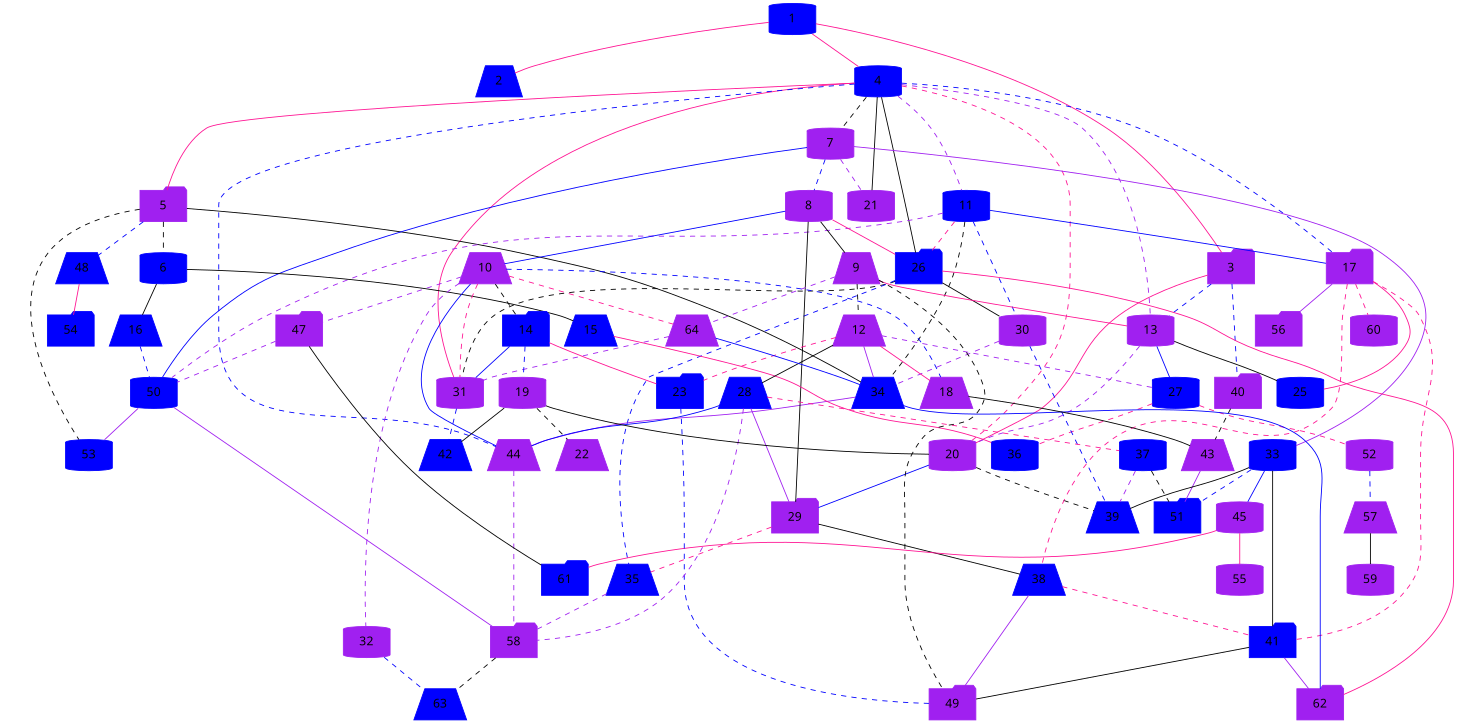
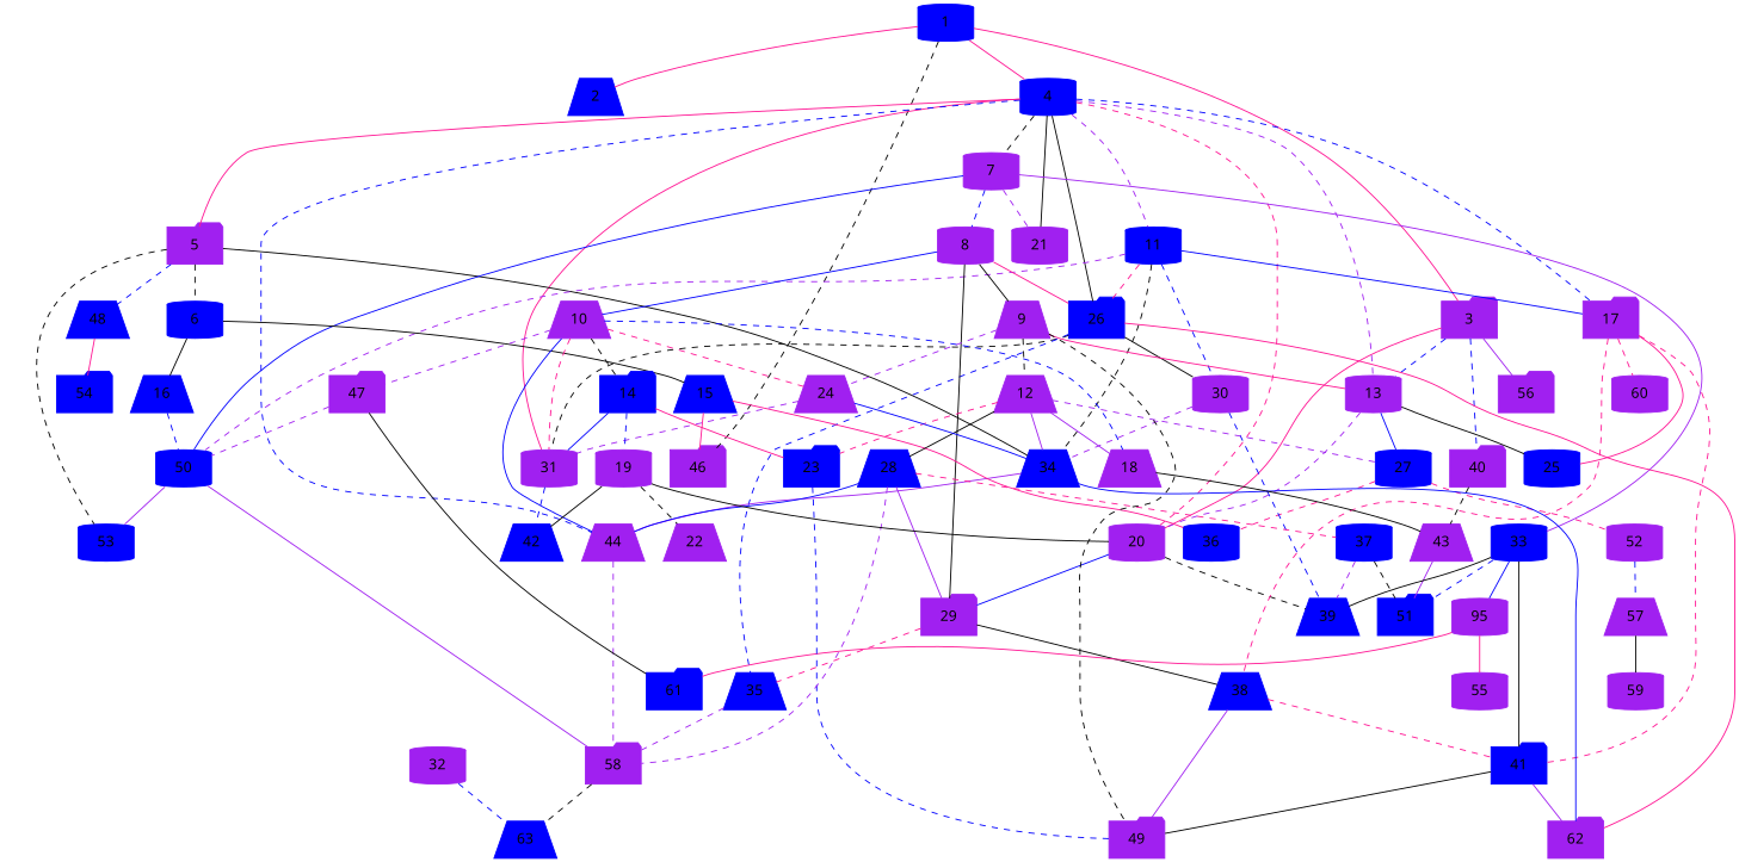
  graph {
    fontname="Noto Sans"
    node [color=purple fontname="Noto Sans" shape=cylinder style=filled]
    edge [color=black fontname="Noto Sans" style=dashed weight=1.0]
    1 [color=blue]
    2 [color=blue shape=trapezium]
    3 [shape=folder]
    4 [color=blue]
+   46 [shape=folder]
    13
    20
    40 [shape=folder]
    5 [shape=folder]
    7
    11 [color=blue]
    17 [shape=folder]
    21
    26 [color=blue shape=folder]
    31
    44 [shape=trapezium]
    27 [color=blue]
    25 [color=blue]
    29 [shape=folder]
    39 [color=blue shape=trapezium]
    43 [shape=trapezium]
    6 [color=blue]
    34 [color=blue shape=trapezium]
    48 [color=blue shape=trapezium]
    53 [color=blue]
    8
    33 [color=blue]
    50 [color=blue]
    30
    38 [color=blue shape=trapezium]
    41 [color=blue shape=folder]
    56 [shape=folder]
    60
    35 [color=blue shape=trapezium]
    62 [shape=folder]
    42 [color=blue shape=trapezium]
    58 [shape=folder]
    15 [color=blue shape=trapezium]
    16 [color=blue shape=trapezium]
    54 [color=blue shape=folder]
    36 [color=blue]
    9 [shape=trapezium]
    10 [shape=trapezium]
-   45
+   45 [label=95]
    51 [color=blue shape=folder]
    12 [shape=trapezium]
-   24 [shape=trapezium label=64]
+   24 [shape=trapezium]
    49 [shape=folder]
    14 [color=blue shape=folder]
    18 [shape=trapezium]
    32
    47 [shape=folder]
    23 [color=blue shape=folder]
    28 [color=blue shape=trapezium]
    19
    63 [color=blue shape=trapezium]
    61 [color=blue shape=folder]
    52
    37 [color=blue]
    22 [shape=trapezium]
    57 [shape=trapezium]
    55
    59
    1 -- 2 [color=deeppink style=solid]
    1 -- 3 [color=deeppink style=solid]
    1 -- 4 [color=deeppink style=solid]
+   1 -- 46
    3 -- 13 [color=blue]
    3 -- 20 [color=deeppink style=solid]
    3 -- 40 [color=blue]
    4 -- 13 [color=purple]
    4 -- 20 [color=deeppink]
    4 -- 5 [color=deeppink style=solid]
    4 -- 7
    4 -- 11 [color=purple]
    4 -- 17 [color=blue]
    4 -- 21 [style=solid]
    4 -- 26 [style=solid]
    4 -- 31 [color=deeppink style=solid]
    4 -- 44 [color=blue]
    13 -- 20 [color=purple]
    13 -- 27 [color=blue style=solid]
    13 -- 25 [style=solid weight=2.0]
    20 -- 29 [color=blue style=solid]
    20 -- 39
    40 -- 43
    5 -- 6
    5 -- 34 [style=solid]
    5 -- 48 [color=blue]
    5 -- 53
    7 -- 21 [color=purple]
    7 -- 8 [color=blue]
    7 -- 33 [color=purple style=solid]
    7 -- 50 [color=blue style=solid]
    11 -- 17 [color=blue style=solid]
    11 -- 26 [color=deeppink]
    11 -- 34
    11 -- 50 [color=purple]
    11 -- 30 [color=blue]
    17 -- 25 [color=deeppink style=solid]
    17 -- 38 [color=deeppink]
    17 -- 41 [color=deeppink]
-   17 -- 56 [color=purple style=solid]
+   3 -- 56 [color=purple style=solid]
    17 -- 60 [color=deeppink]
    26 -- 31
    26 -- 30 [style=solid]
    26 -- 35 [color=blue]
    26 -- 62 [color=deeppink style=solid]
    31 -- 42 [color=blue]
    44 -- 58 [color=purple]
    27 -- 36 [color=deeppink]
    27 -- 52 [color=deeppink]
    29 -- 38 [style=solid]
    29 -- 35 [color=deeppink]
    43 -- 51 [color=purple style=solid]
    6 -- 15 [style=solid]
    6 -- 16 [style=solid]
    34 -- 44 [color=purple style=solid]
    34 -- 62 [color=blue style=solid]
    48 -- 54 [color=deeppink style=solid]
    8 -- 26 [color=deeppink style=solid]
    8 -- 29 [style=solid]
    8 -- 9 [style=solid]
    8 -- 10 [color=blue style=solid]
    33 -- 39 [style=solid]
    33 -- 41 [style=solid]
    33 -- 45 [color=blue style=solid]
    33 -- 51 [color=blue]
    50 -- 53 [color=purple style=solid]
    50 -- 58 [color=purple style=solid]
    30 -- 39 [color=blue weight=2.0]
    30 -- 34 [color=purple]
    38 -- 41 [color=deeppink]
    38 -- 49 [color=purple style=solid]
    41 -- 62 [color=purple style=solid]
    41 -- 49 [style=solid]
    35 -- 58 [color=purple]
    58 -- 63
+   15 -- 46 [color=deeppink style=solid]
    15 -- 36 [color=deeppink style=solid]
    16 -- 50 [color=blue weight=3.0]
    9 -- 13 [color=deeppink style=solid]
    9 -- 12
    9 -- 24 [color=purple]
    9 -- 49
    10 -- 31 [color=deeppink]
    10 -- 44 [color=blue style=solid]
    10 -- 24 [color=deeppink]
    10 -- 14
    10 -- 18 [color=blue]
-   10 -- 32 [color=purple]
    10 -- 47 [color=purple]
    45 -- 61 [color=deeppink style=solid]
    45 -- 55 [color=deeppink style=solid]
    12 -- 27 [color=purple]
    12 -- 34 [color=purple style=solid]
-   12 -- 18 [color=deeppink style=solid]
+   12 -- 18 [color=purple style=solid]
    12 -- 23 [color=deeppink]
    12 -- 28 [style=solid]
    24 -- 31 [color=purple]
    24 -- 34 [color=blue style=solid weight=4.0]
    14 -- 31 [color=blue style=solid]
    14 -- 23 [color=deeppink style=solid]
    14 -- 19 [color=blue]
    18 -- 43 [style=solid]
    32 -- 63 [color=blue]
    47 -- 50 [color=purple]
    47 -- 61 [style=solid]
    23 -- 49 [color=blue]
    28 -- 44 [color=blue style=solid]
    28 -- 29 [color=purple style=solid]
    28 -- 58 [color=purple]
    28 -- 37 [color=deeppink]
    19 -- 20 [style=solid weight=2.0]
    19 -- 42 [style=solid]
    19 -- 22
    52 -- 57 [color=blue]
    37 -- 39 [color=purple]
    37 -- 51
    57 -- 59 [style=solid]
  }
